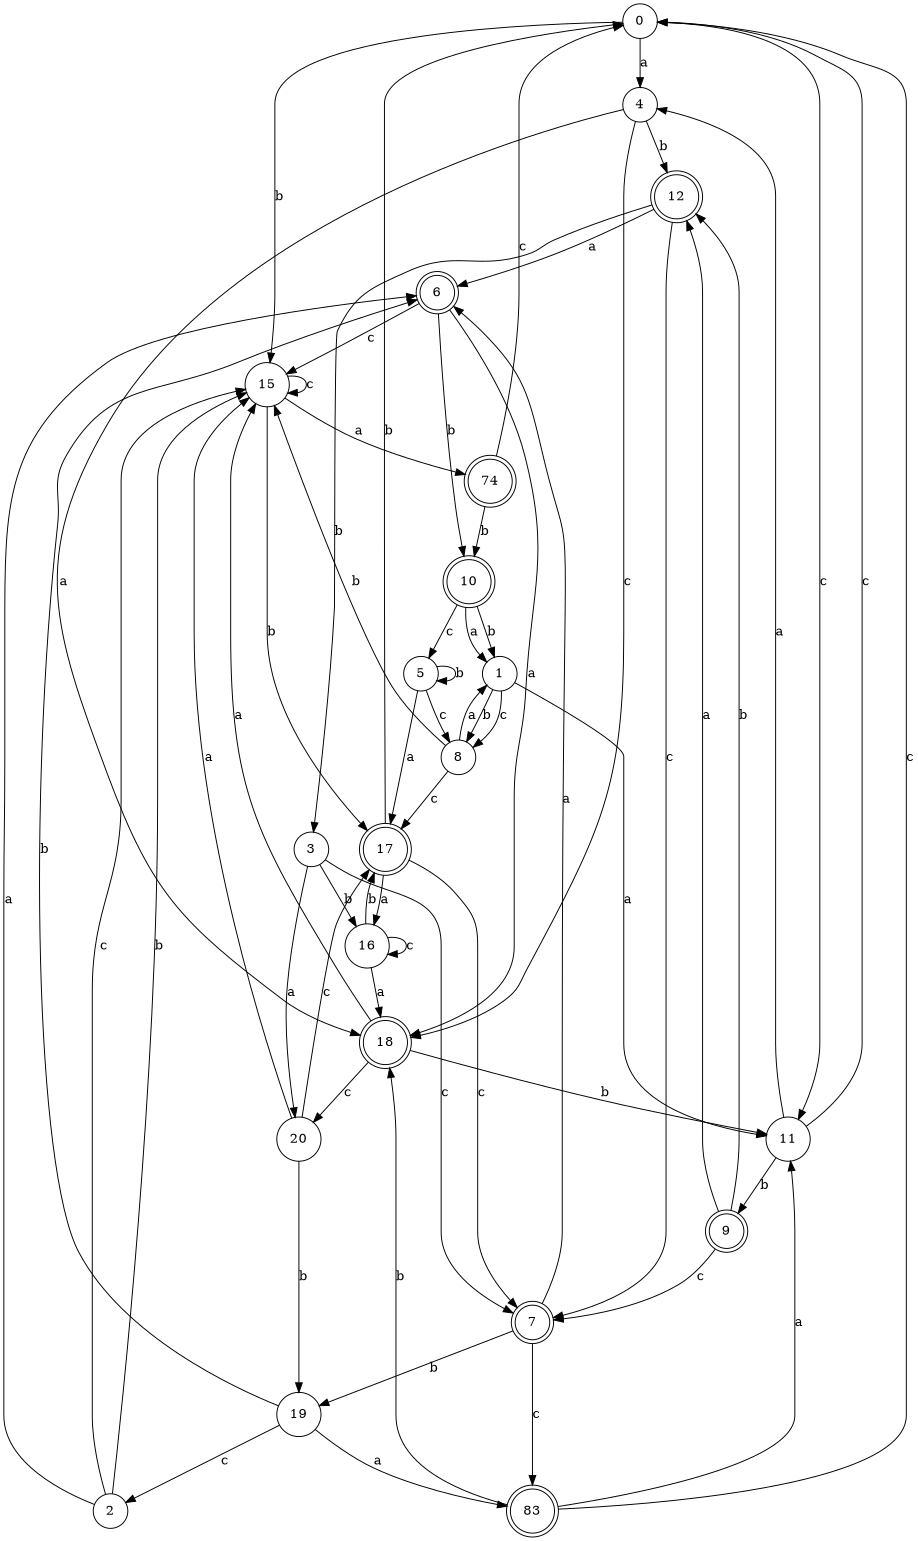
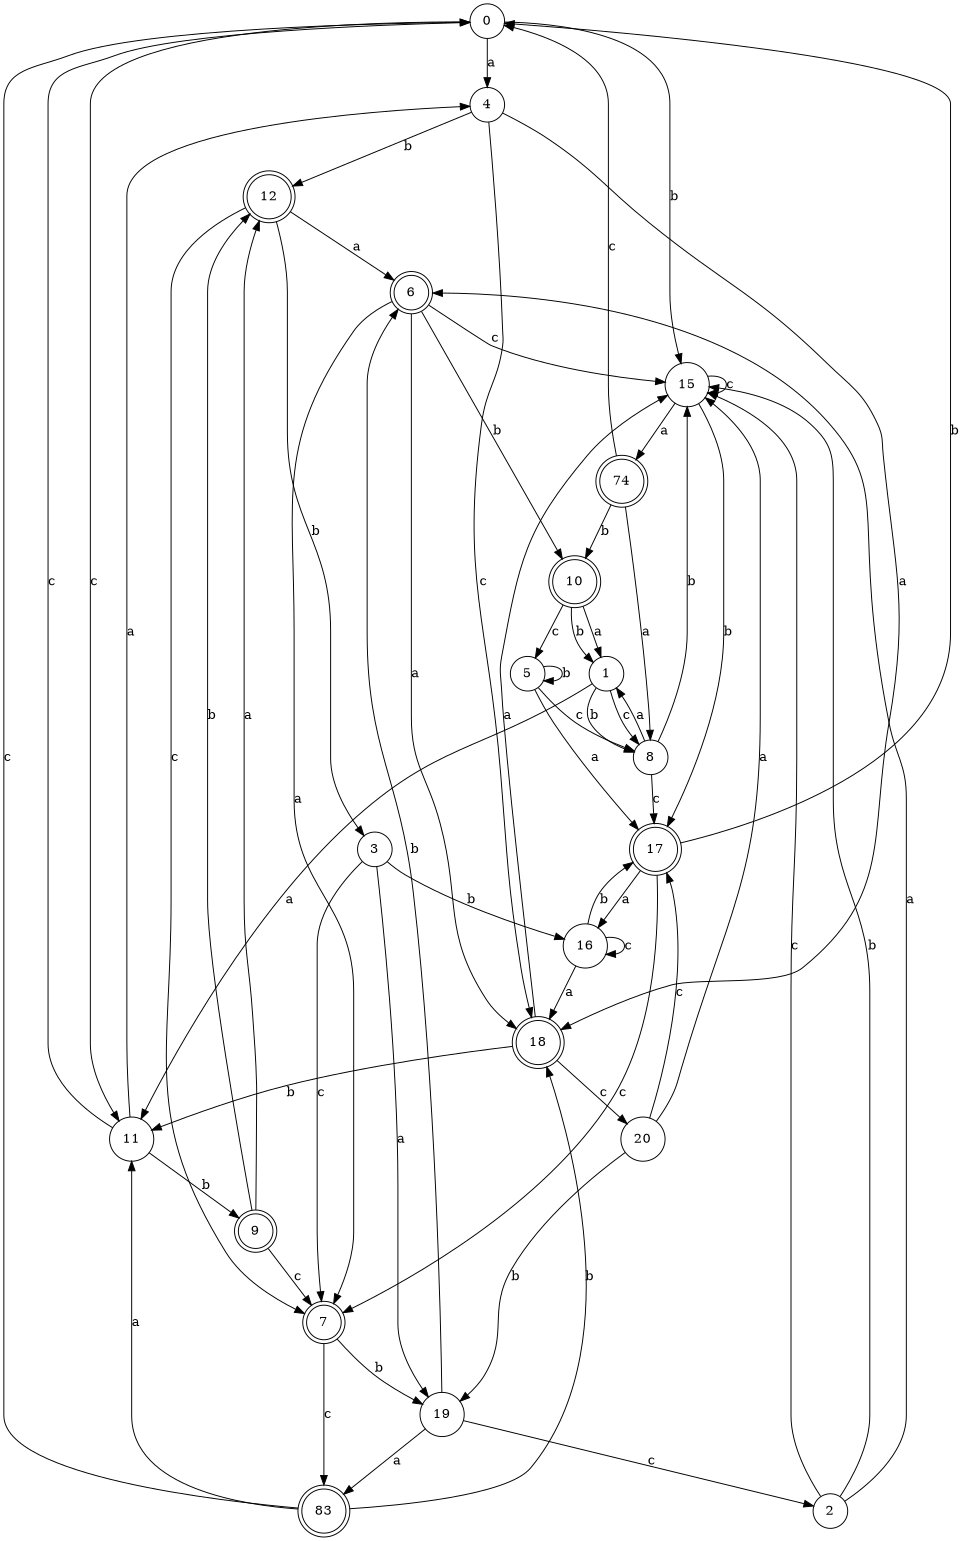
  digraph {
    rankdir=TB
    node [color=black fillcolor=white shape=circle style=filled]
    n1 [label=0]
    n2 [label=4]
    n3 [label=11]
    n4 [label=15]
    n5 [label=12 shape=doublecircle style="rounded,filled"]
    n6 [label=18 shape=doublecircle style="rounded,filled"]
    n7 [label=9 shape=doublecircle style="rounded,filled"]
    n8 [label=17 shape=doublecircle style="rounded,filled"]
    n9 [label=74 shape=doublecircle style="rounded,filled"]
    n10 [label=1]
    n11 [label=8]
    n12 [label=2]
    n13 [label=6 shape=doublecircle style="rounded,filled"]
    n14 [label=10 shape=doublecircle style="rounded,filled"]
    n15 [label=3]
    n16 [label=7 shape=doublecircle style="rounded,filled"]
    n17 [label=16]
    n18 [label=20]
    n19 [label=83 shape=doublecircle style="rounded,filled"]
    n20 [label=19]
    n21 [label=5]
    n1 -> n2 [label=a]
    n1 -> n3 [label=c]
    n1 -> n4 [label=b]
    n2 -> n5 [label=b]
    n2 -> n6 [label=a]
    n2 -> n6 [label=c]
    n3 -> n1 [label=c]
    n3 -> n2 [label=a]
    n3 -> n7 [label=b]
    n4 -> n4 [label=c]
    n4 -> n8 [label=b]
    n4 -> n9 [label=a]
    n5 -> n13 [label=a]
    n5 -> n15 [label=b]
    n5 -> n16 [label=c]
    n6 -> n3 [label=b]
    n6 -> n4 [label=a]
    n6 -> n18 [label=c]
    n7 -> n5 [label=a]
    n7 -> n5 [label=b]
    n7 -> n16 [label=c]
    n8 -> n1 [label=b]
    n8 -> n16 [label=c]
    n8 -> n17 [label=a]
    n9 -> n1 [label=c]
+   n9 -> n11 [label=a]
    n9 -> n14 [label=b]
    n10 -> n3 [label=a]
    n10 -> n11 [label=b]
    n10 -> n11 [label=c]
    n11 -> n4 [label=b]
    n11 -> n8 [label=c]
    n11 -> n10 [label=a]
    n12 -> n4 [label=b]
    n12 -> n4 [label=c]
    n12 -> n13 [label=a]
    n13 -> n4 [label=c]
    n13 -> n6 [label=a]
    n13 -> n14 [label=b]
    n14 -> n10 [label=a]
    n14 -> n10 [label=b]
    n14 -> n21 [label=c]
    n15 -> n16 [label=c]
    n15 -> n17 [label=b]
-   n15 -> n18 [label=a]
-   n16 -> n13 [label=a]
+   n15 -> n20 [label=a]
+   n13 -> n16 [label=a]
    n16 -> n19 [label=c]
    n16 -> n20 [label=b]
    n17 -> n6 [label=a]
    n17 -> n8 [label=b]
    n17 -> n17 [label=c]
    n18 -> n4 [label=a]
    n18 -> n8 [label=c]
    n18 -> n20 [label=b]
    n19 -> n1 [label=c]
    n19 -> n3 [label=a]
    n19 -> n6 [label=b]
    n20 -> n12 [label=c]
    n20 -> n13 [label=b]
    n20 -> n19 [label=a]
    n21 -> n8 [label=a]
    n21 -> n11 [label=c]
    n21 -> n21 [label=b]
  }
